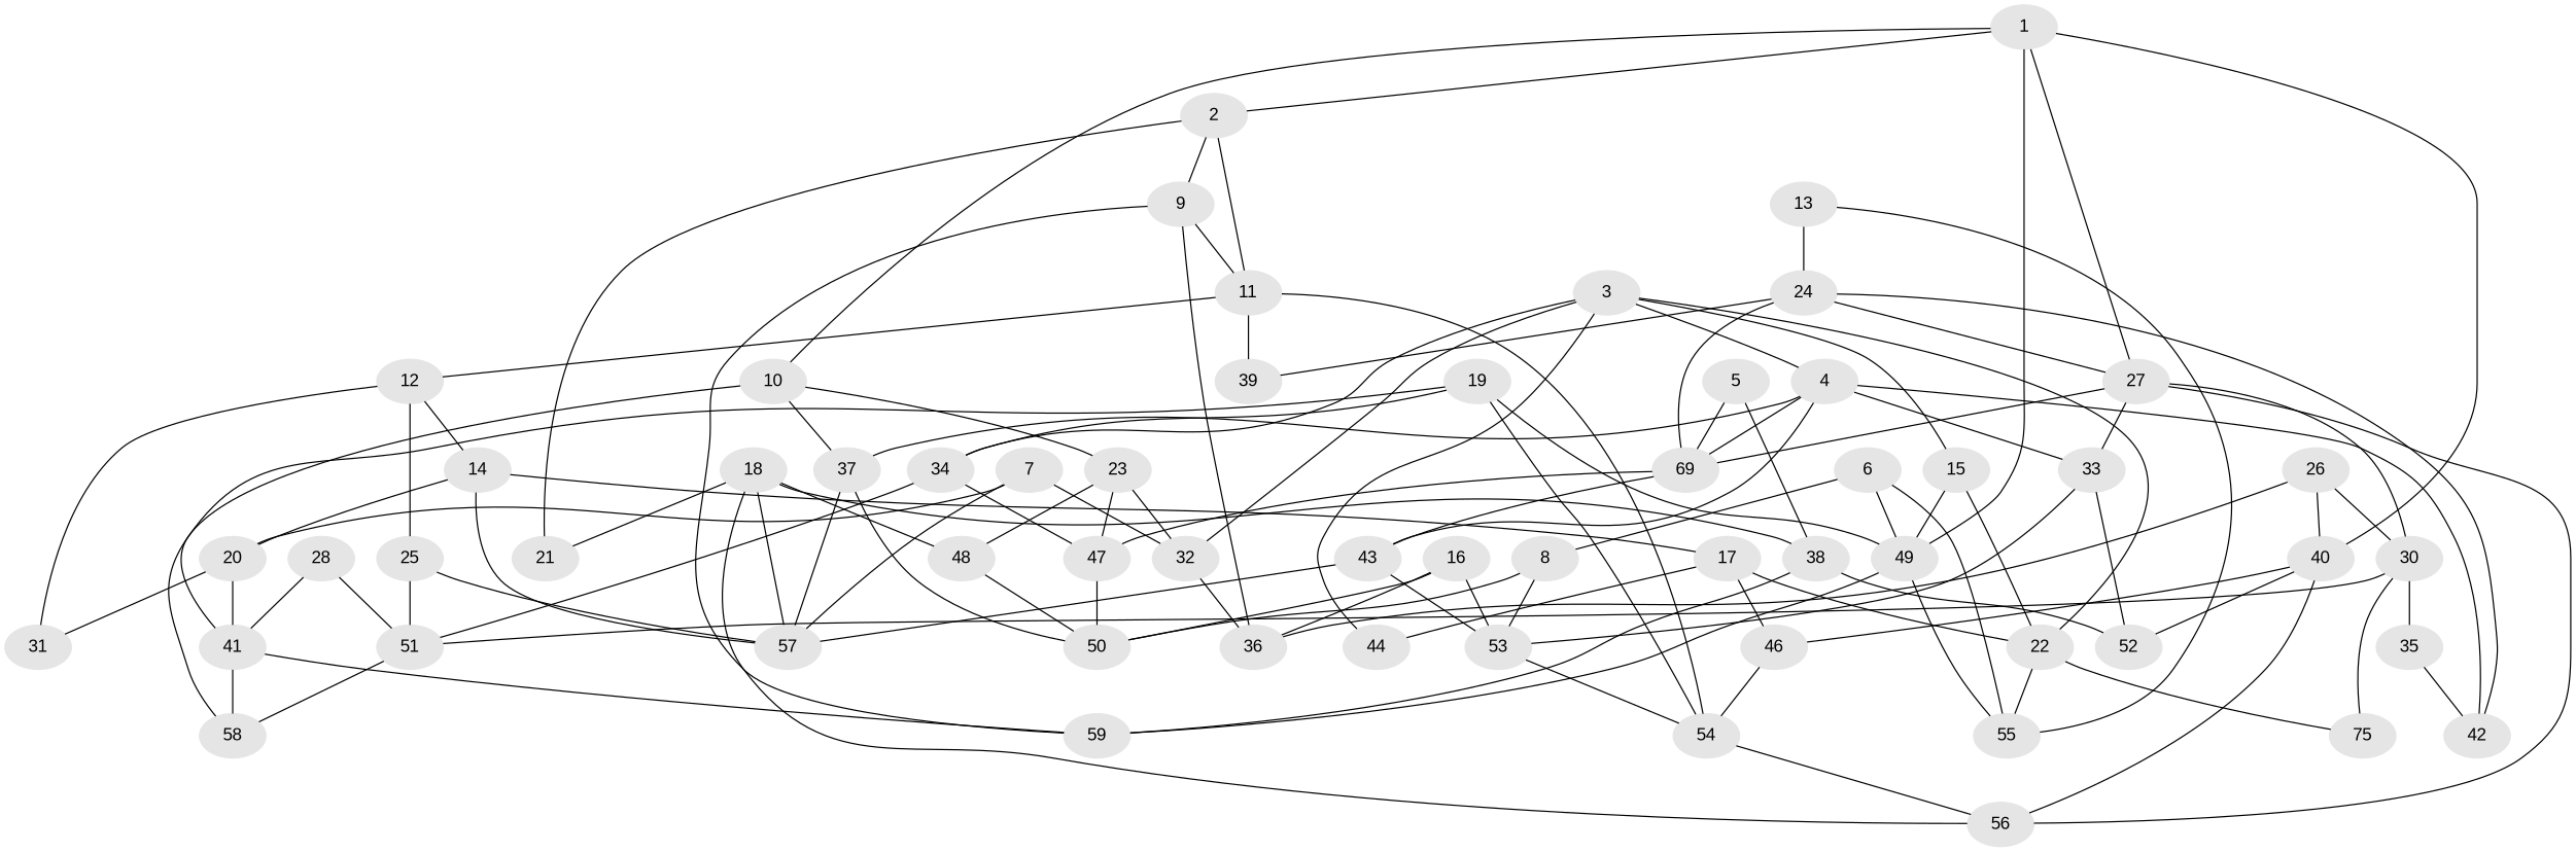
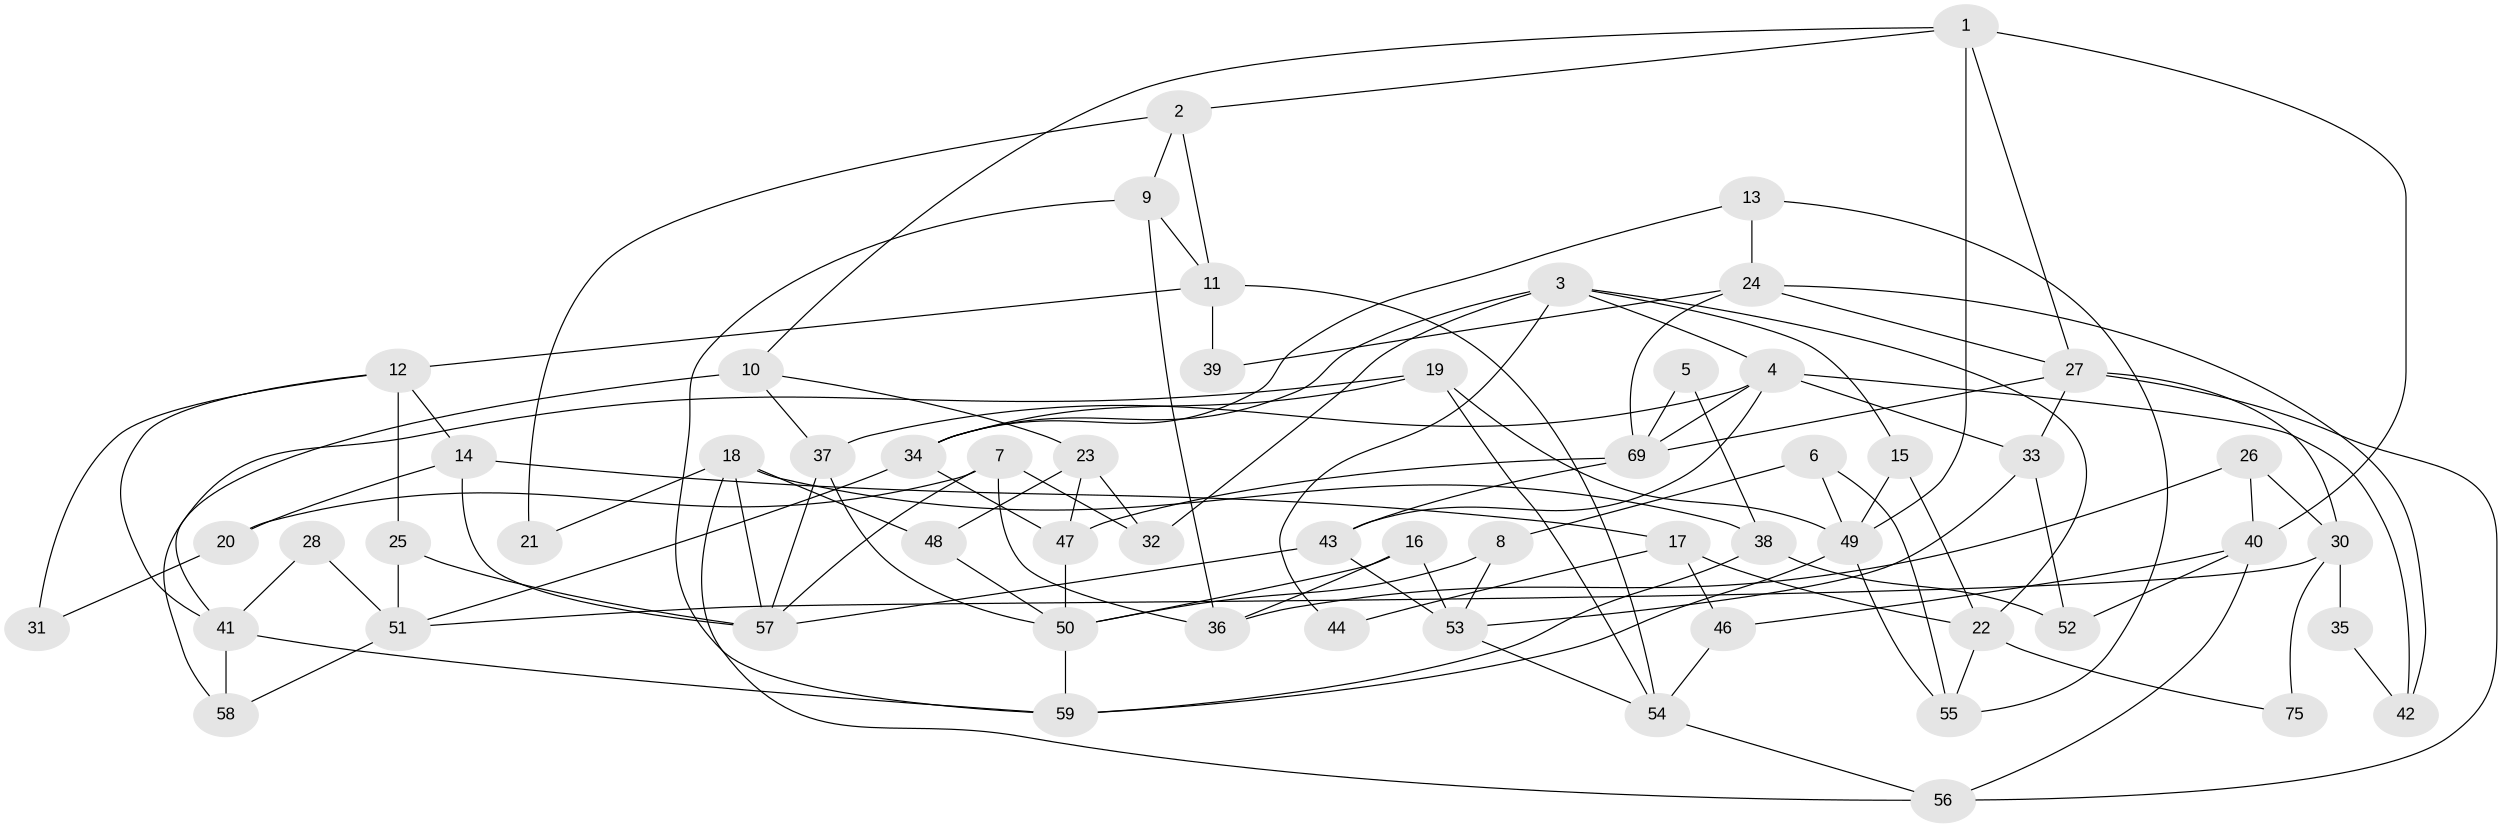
  graph {
    fontname="Liberation Sans"
    node [color=gray90 fontname="Liberation Sans" style=filled]
    edge [fontname="Liberation Sans"]
    1
    2
    10
    27
    40
    49
    9
    11
    21
    37
    23
    41
    n13 [label=69]
    33
    56
    30
    46
    52
    55
    59
    8
    50
    53
    36
    12
    39
    54
    3
    4
    15
    22
    32
    34
    44
    42
    43
    n37 [label=75]
    47
    51
    57
    5
    38
    6
    7
    20
    31
    48
    58
    14
    25
    17
    13
    24
    16
    18
    19
    26
    35
    28
    1 -- 2
    1 -- 10
    1 -- 27
    1 -- 40
    1 -- 49
    2 -- 9
    2 -- 11
    2 -- 21
    10 -- 37
    10 -- 23
    10 -- 41
    27 -- n13
    27 -- 33
    27 -- 56
    27 -- 30
    40 -- 56
    40 -- 46
    40 -- 52
    49 -- 55
    49 -- 59
    9 -- 11
    9 -- 59
    9 -- 36
    11 -- 12
    11 -- 39
    11 -- 54
    37 -- 50
    37 -- 57
    23 -- 32
    23 -- 47
    23 -- 48
    41 -- 59
    41 -- 58
    n13 -- 43
    n13 -- 47
    33 -- 52
    33 -- 53
    30 -- n37
    30 -- 51
    30 -- 35
    46 -- 54
    8 -- 50
    8 -- 53
+   50 -- 59
    53 -- 54
    12 -- 31
    12 -- 14
    12 -- 25
    54 -- 56
    3 -- 4
    3 -- 15
    3 -- 22
    3 -- 32
    3 -- 34
    3 -- 44
    4 -- 37
    4 -- n13
    4 -- 33
    4 -- 42
    4 -- 43
    15 -- 49
    15 -- 22
    22 -- 55
    22 -- n37
    34 -- 47
    34 -- 51
    43 -- 53
    43 -- 57
    47 -- 50
    51 -- 58
    5 -- n13
    5 -- 38
    38 -- 52
    38 -- 59
    6 -- 49
    6 -- 55
    6 -- 8
-   32 -- 36
+   7 -- 36
    7 -- 32
    7 -- 57
    7 -- 20
-   20 -- 41
+   12 -- 41
    20 -- 31
    48 -- 50
    14 -- 57
    14 -- 20
    14 -- 17
    25 -- 51
    25 -- 57
    17 -- 46
    17 -- 22
    17 -- 44
    13 -- 55
+   13 -- 34
    13 -- 24
    24 -- 27
    24 -- n13
    24 -- 39
    24 -- 42
    16 -- 50
    16 -- 53
    16 -- 36
    18 -- 21
    18 -- 56
    18 -- 57
    18 -- 38
    18 -- 48
    19 -- 49
    19 -- 54
    19 -- 34
    19 -- 58
    26 -- 40
    26 -- 30
    26 -- 36
    35 -- 42
    28 -- 41
    28 -- 51
  }
